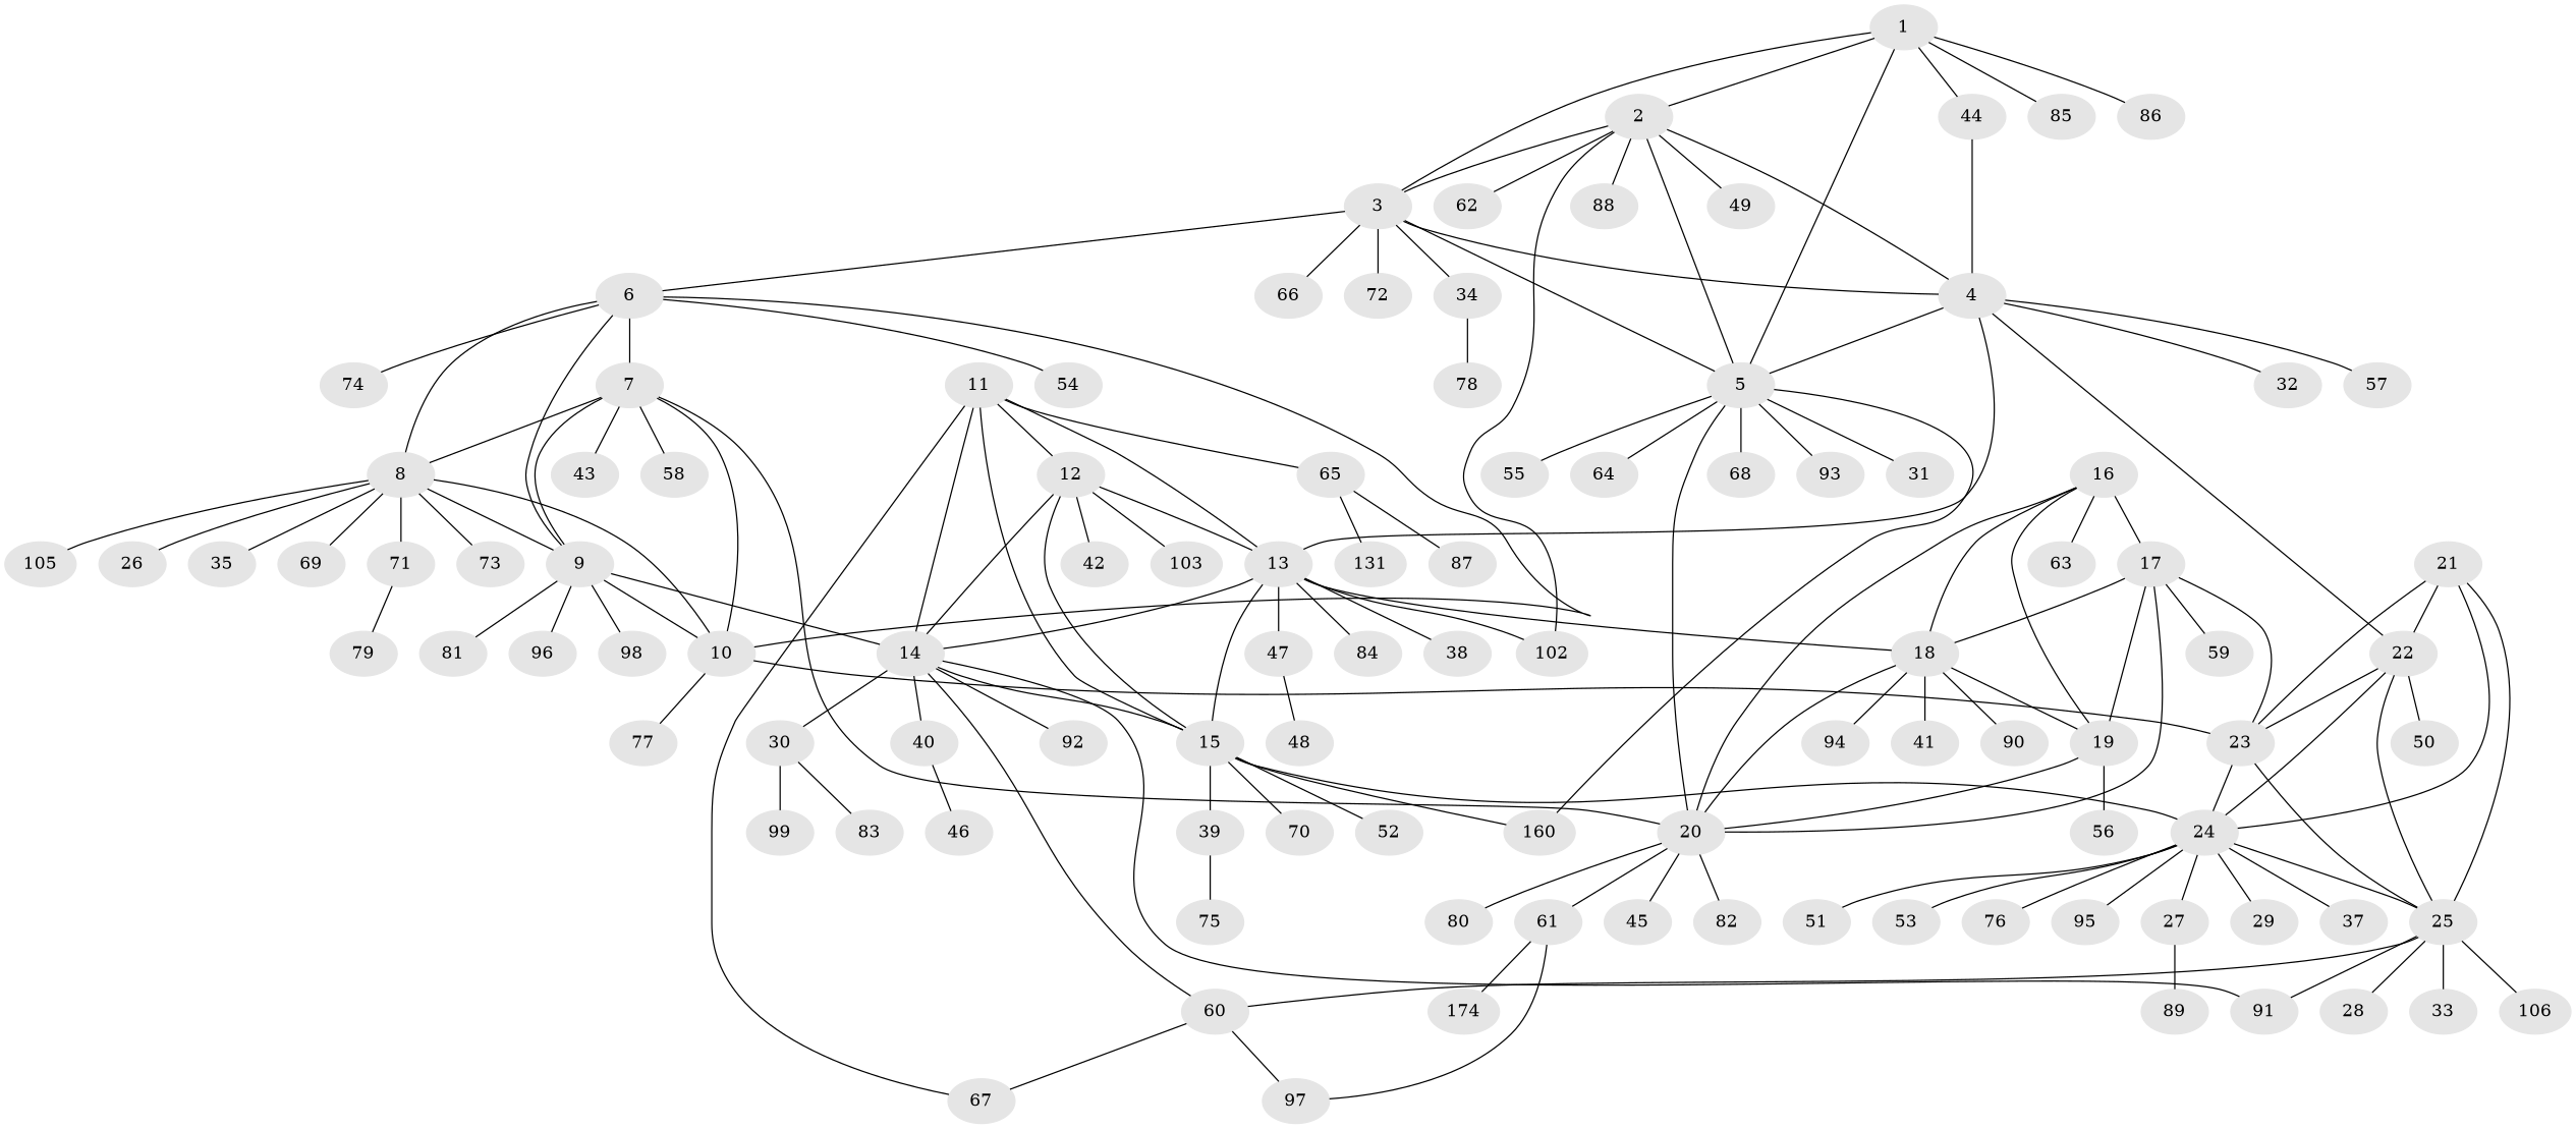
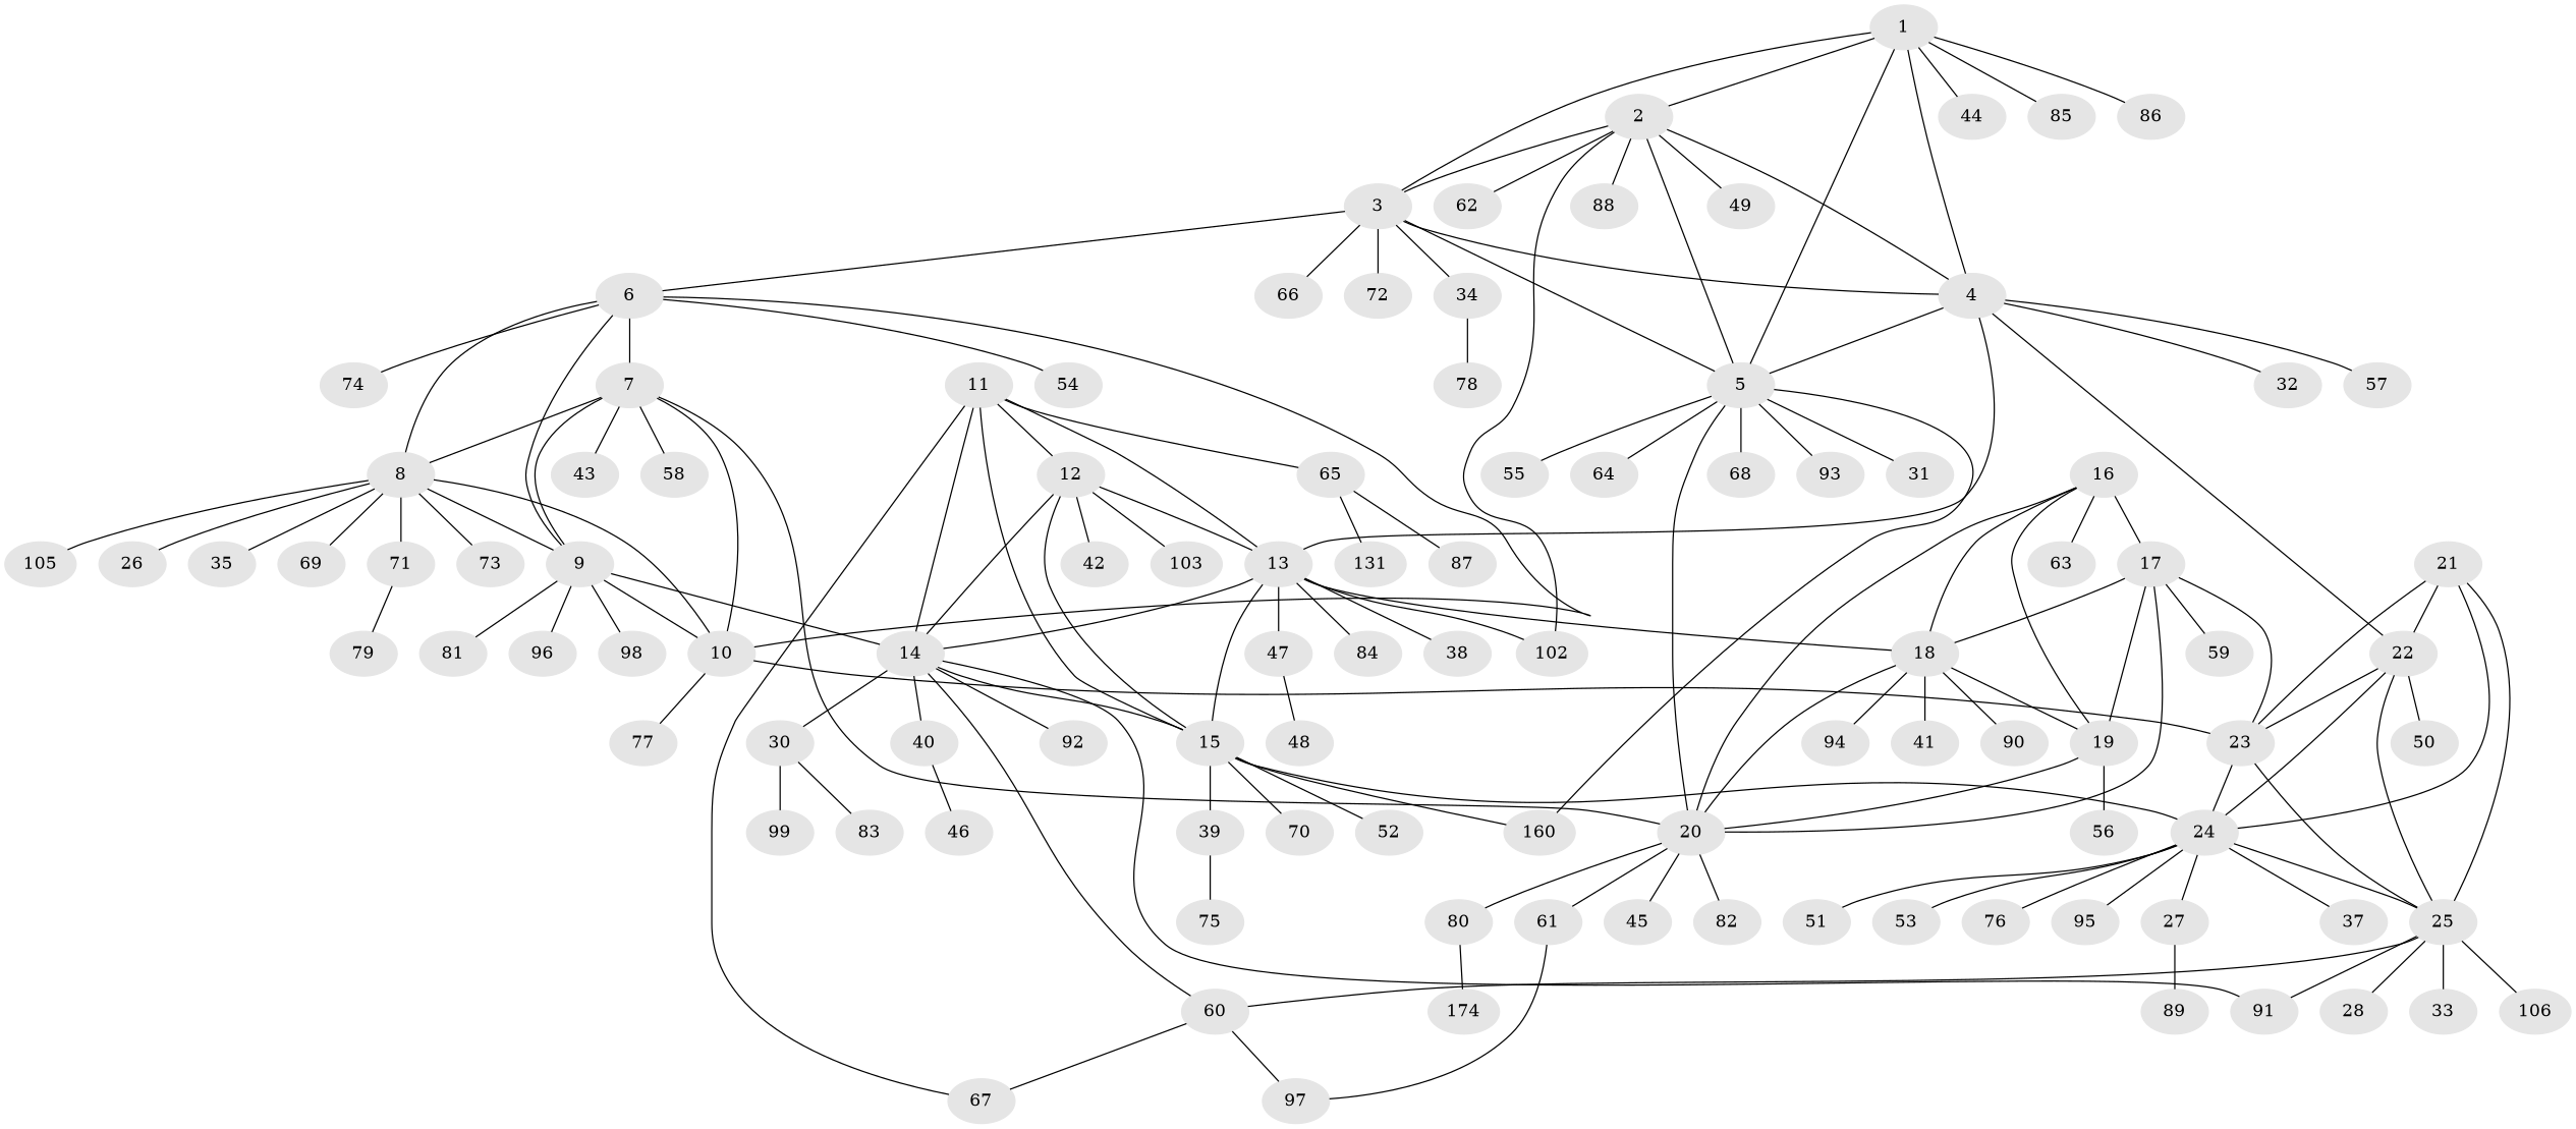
  graph {
    node [color=gray90 style=filled]
    1
    2
    3
    4
    5
    44
    85
    86
    49
    62
    88
    102
    6
    34
    66
    72
    13
    22
    32
    57
    20
    31
    55
    64
    68
    93
    n27 [label=160]
    7
    8
    9
    10
    54
    74
    78
    14
    15
    18
    38
    47
    84
    23
    24
    25
    50
    45
    61
    80
    82
    43
    58
    26
    35
    69
    71
    73
    105
    81
    96
    98
    77
    79
    30
    40
    60
    91
    92
    11
    12
    65
    67
    42
    103
    39
    52
    70
    87
    n77 [label=131]
    19
    41
    90
    94
    48
    83
    99
    46
    97
    27
-   29
    37
    51
    53
    76
    95
    75
    16
    17
    63
    59
    56
    n100 [label=174]
    21
    28
    33
    106
    89
    1 -- 2
    1 -- 3
-   44 -- 4
+   1 -- 4
    1 -- 5
    1 -- 44
    1 -- 85
    1 -- 86
    2 -- 3
    2 -- 4
    2 -- 5
    2 -- 49
    2 -- 62
    2 -- 88
    2 -- 102
    3 -- 4
    3 -- 5
    3 -- 6
    3 -- 34
    3 -- 66
    3 -- 72
    4 -- 5
    4 -- 13
    4 -- 22
    4 -- 32
    4 -- 57
    5 -- 20
    5 -- 31
    5 -- 55
    5 -- 64
    5 -- 68
    5 -- 93
    5 -- n27
    6 -- 7
    6 -- 8
    6 -- 9
    6 -- 10
    6 -- 54
    6 -- 74
    34 -- 78
    13 -- 102
    13 -- 14
    13 -- 15
    13 -- 18
    13 -- 38
    13 -- 47
    13 -- 84
    22 -- 23
    22 -- 24
    22 -- 25
    22 -- 50
    20 -- 45
    20 -- 61
    20 -- 80
    20 -- 82
    7 -- 20
    7 -- 8
    7 -- 9
    7 -- 10
    7 -- 43
    7 -- 58
    8 -- 9
    8 -- 10
    8 -- 26
    8 -- 35
    8 -- 69
    8 -- 71
    8 -- 73
    8 -- 105
    9 -- 10
    9 -- 14
    9 -- 81
    9 -- 96
    9 -- 98
    10 -- 23
    10 -- 77
    14 -- 15
    14 -- 30
    14 -- 40
    14 -- 60
    14 -- 91
    14 -- 92
    15 -- n27
    15 -- 24
    15 -- 39
    15 -- 52
    15 -- 70
    18 -- 20
    18 -- 19
    18 -- 41
    18 -- 90
    18 -- 94
    47 -- 48
    23 -- 24
    23 -- 25
    24 -- 25
    24 -- 27
-   24 -- 29
    24 -- 37
    24 -- 51
    24 -- 53
    24 -- 76
    24 -- 95
    25 -- 60
    25 -- 91
    25 -- 28
    25 -- 33
    25 -- 106
    61 -- 97
-   61 -- n100
+   80 -- n100
    71 -- 79
    30 -- 83
    30 -- 99
    40 -- 46
    60 -- 67
    60 -- 97
    11 -- 13
    11 -- 14
    11 -- 15
    11 -- 12
    11 -- 65
    11 -- 67
    12 -- 13
    12 -- 14
    12 -- 15
    12 -- 42
    12 -- 103
    65 -- 87
    65 -- n77
    39 -- 75
    19 -- 20
    19 -- 56
    27 -- 89
    16 -- 20
    16 -- 18
    16 -- 19
    16 -- 17
    16 -- 63
    17 -- 20
    17 -- 18
    17 -- 23
    17 -- 19
    17 -- 59
    21 -- 22
    21 -- 23
    21 -- 24
    21 -- 25
  }
